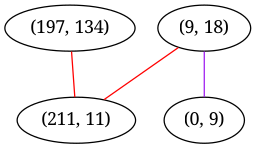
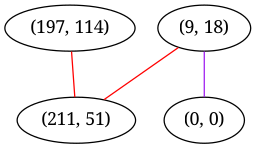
  graph {
    fontname="Noto Serif"
    node [fontname="Noto Serif"]
    edge [color=red fontname="Noto Serif" weight=1]
-   "(197, 134)"
-   "(211, 11)"
+   "(197, 134)" [label="(197, 114)"]
+   "(211, 11)" [label="(211, 51)"]
    n3 [label="(9, 18)"]
-   "(0, 0)" [label="(0, 9)"]
+   "(0, 0)"
    "(197, 134)" -- "(211, 11)"
    n3 -- "(211, 11)"
    n3 -- "(0, 0)" [color=purple weight=4]
  }
